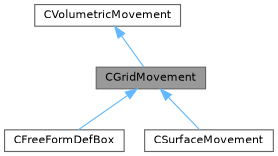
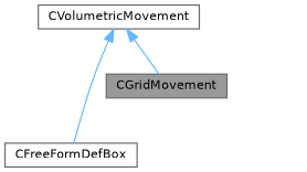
  digraph {
    node [color=gray40 fillcolor=white fontname=Helvetica fontsize=10 shape=box style=filled]
    edge [color=steelblue1 dir=back fontname=Helvetica fontsize=10 labelfontname=Helvetica labelfontsize=10 style=solid]
    n1 [fillcolor=grey60 fontcolor=black height=0.2 label=CGridMovement width=0.4]
    n2 [height=0.2 label=CFreeFormDefBox width=0.4]
-   n3 [height=0.2 label=CSurfaceMovement width=0.4]
    n4 [height=0.2 label=CVolumetricMovement width=0.4]
-   n1 -> n2
-   n1 -> n3
+   n4 -> n2
    n4 -> n1
  }
